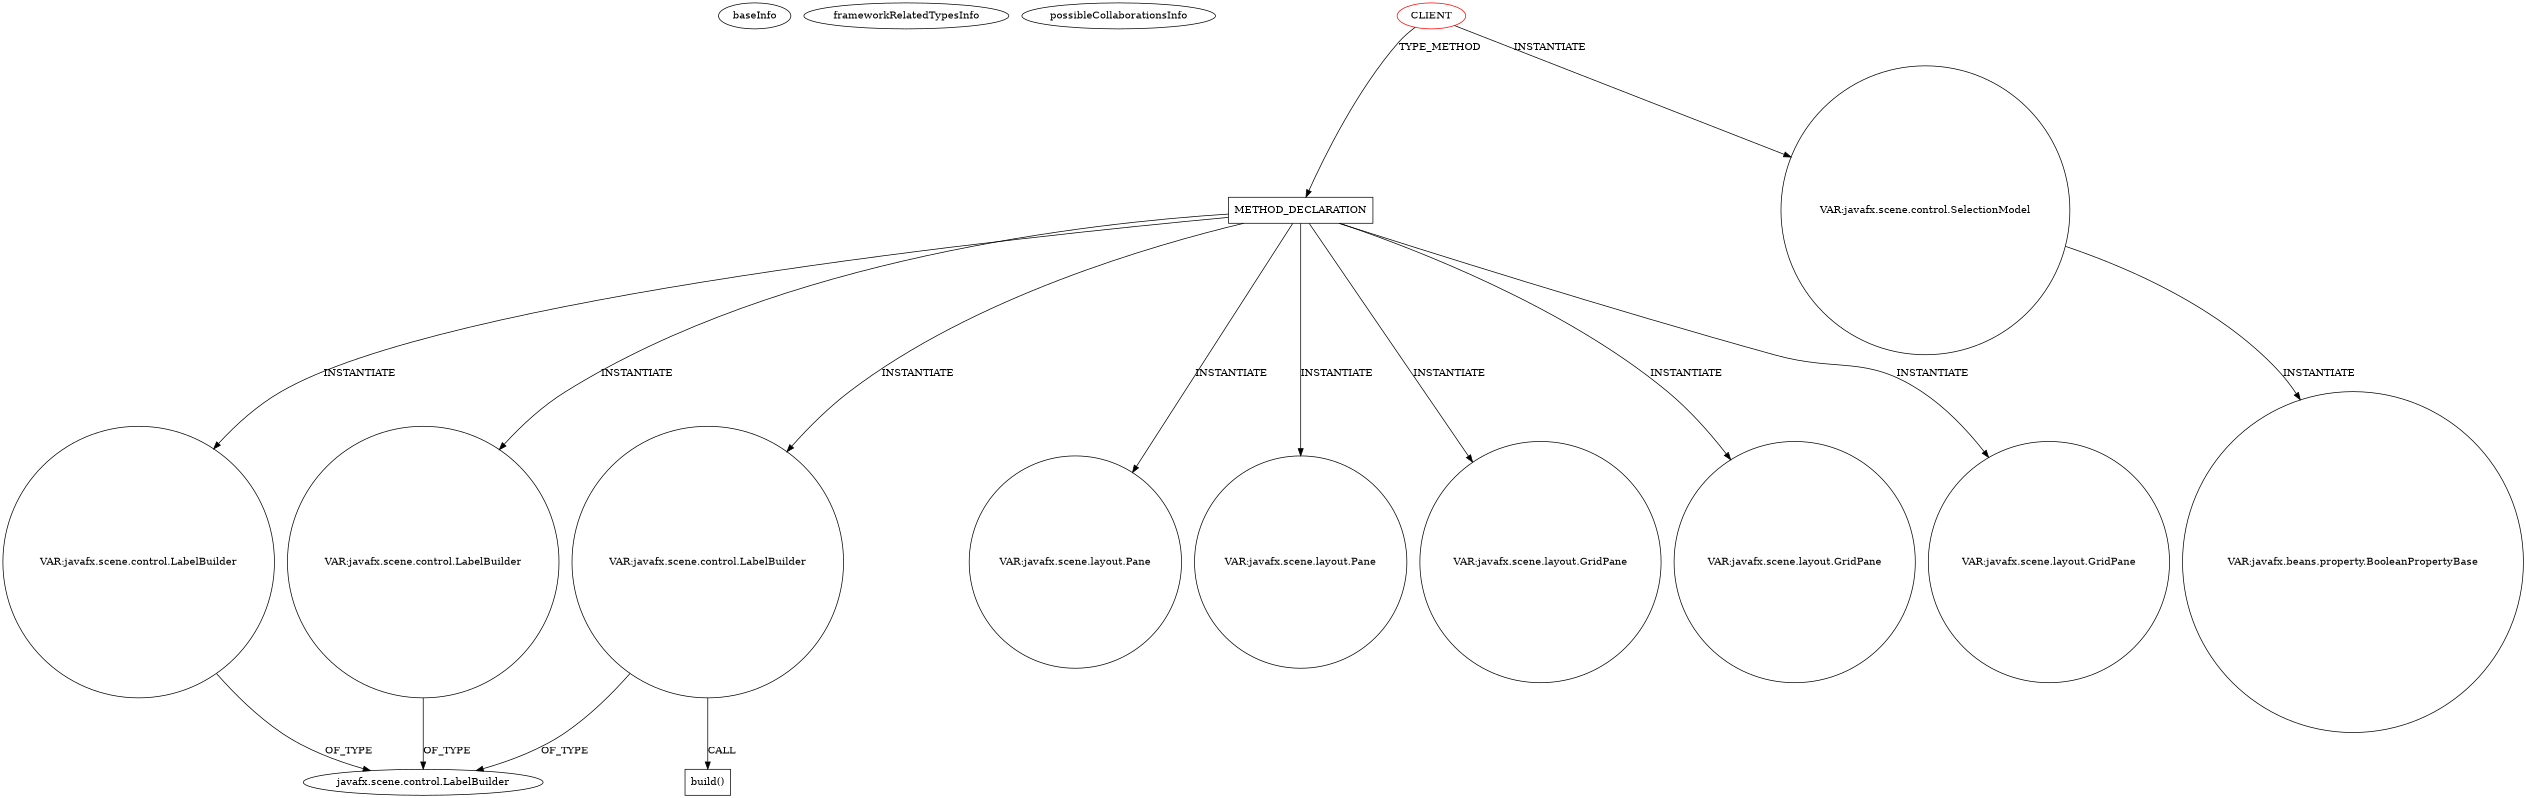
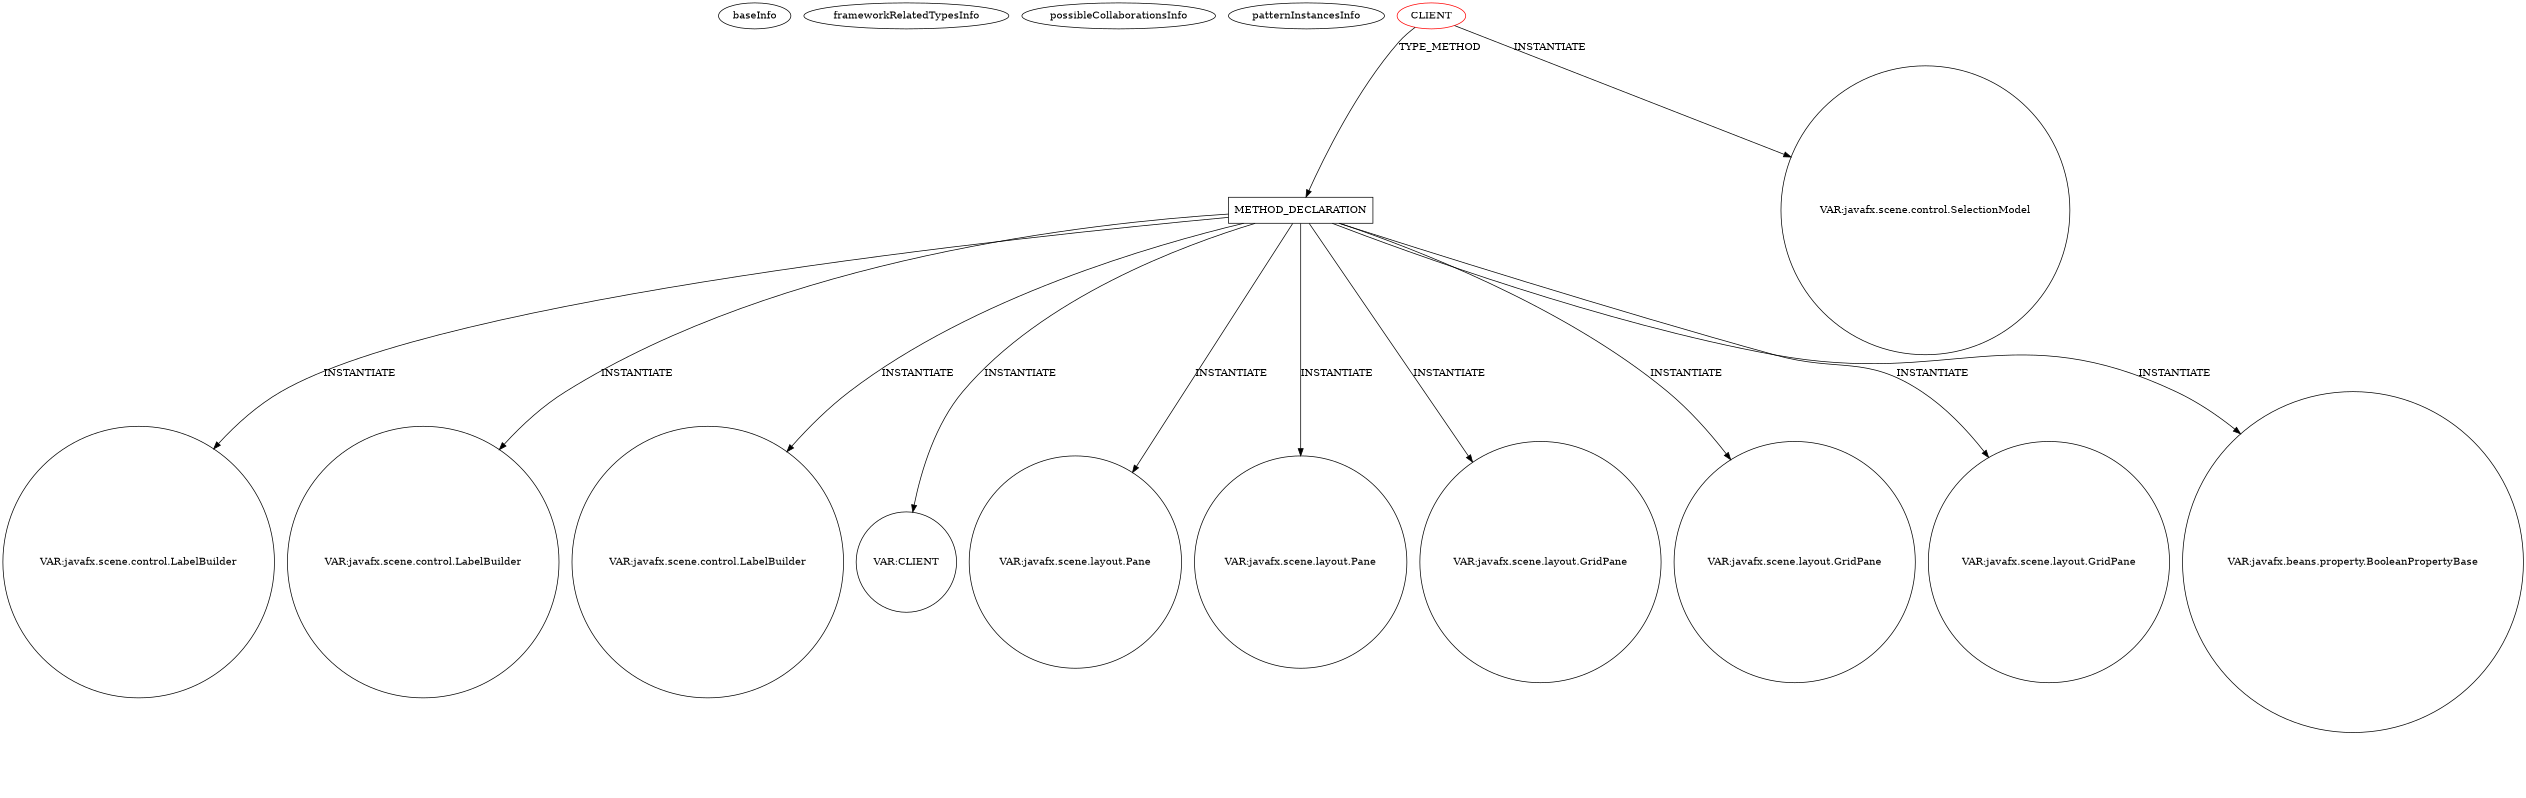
  digraph {
    node [isFrameworkType=false vertexType=VARIABLE_EXPRESION shape=circle]
    baseInfo [category=pattern graphId=3712 isAnonymous=false possibleRelation=false isFrameworkType="" vertexType="" shape=""]
    frameworkRelatedTypesInfo [isFrameworkType="" vertexType="" shape=""]
    possibleCollaborationsInfo [isFrameworkType="" vertexType="" shape=""]
-   n5 [label="javafx.scene.control.LabelBuilder" vertexType=FRAMEWORK_CLASS_TYPE shape=""]
+   patternInstancesInfo [0="SaiPradeepDandem-javafx2-gradient-builder~/SaiPradeepDandem-javafx2-gradient-builder/javafx2-gradient-builder-master/src/main/java/com/javafx/gradientbuilder/application/RadialSettingsLayout.java~RadialSettingsLayout~1170" 1="SaiPradeepDandem-javafx2-gradient-builder~/SaiPradeepDandem-javafx2-gradient-builder/javafx2-gradient-builder-master/src/main/java/com/javafx/gradientbuilder/application/LinearSettingsLayout.java~LinearSettingsLayout~1172" isFrameworkType="" vertexType="" shape=""]
    n6 [label="VAR:javafx.scene.control.LabelBuilder"]
    n7 [label="VAR:javafx.scene.control.LabelBuilder"]
    n8 [label="VAR:javafx.scene.control.LabelBuilder"]
-   n9 [label="build()" shape=box vertexType=INSIDE_CALL]
    n10 [label=METHOD_DECLARATION shape=box vertexType=CLIENT_METHOD_DECLARATION]
+   n11 [label="VAR:CLIENT"]
    n12 [label="VAR:javafx.scene.layout.Pane"]
    n13 [label="VAR:javafx.scene.layout.Pane"]
    n14 [label="VAR:javafx.scene.layout.GridPane"]
    n15 [label="VAR:javafx.scene.layout.GridPane"]
    n16 [label="VAR:javafx.scene.layout.GridPane"]
    n17 [label="VAR:javafx.beans.property.BooleanPropertyBase"]
    n18 [label="VAR:javafx.scene.control.SelectionModel"]
    n19 [color=red label=CLIENT vertexType=ROOT_CLIENT_CLASS_DECLARATION shape=""]
-   n6 -> n5 [label=OF_TYPE]
-   n7 -> n5 [label=OF_TYPE]
-   n8 -> n5 [label=OF_TYPE]
-   n8 -> n9 [label=CALL]
    n10 -> n6 [label=INSTANTIATE]
    n10 -> n7 [label=INSTANTIATE]
    n10 -> n8 [label=INSTANTIATE]
+   n10 -> n11 [label=INSTANTIATE]
    n10 -> n12 [label=INSTANTIATE]
    n10 -> n13 [label=INSTANTIATE]
    n10 -> n14 [label=INSTANTIATE]
    n10 -> n15 [label=INSTANTIATE]
    n10 -> n16 [label=INSTANTIATE]
-   n18 -> n17 [label=INSTANTIATE]
+   n10 -> n17 [label=INSTANTIATE]
    n19 -> n10 [label=TYPE_METHOD]
    n19 -> n18 [label=INSTANTIATE]
  }
